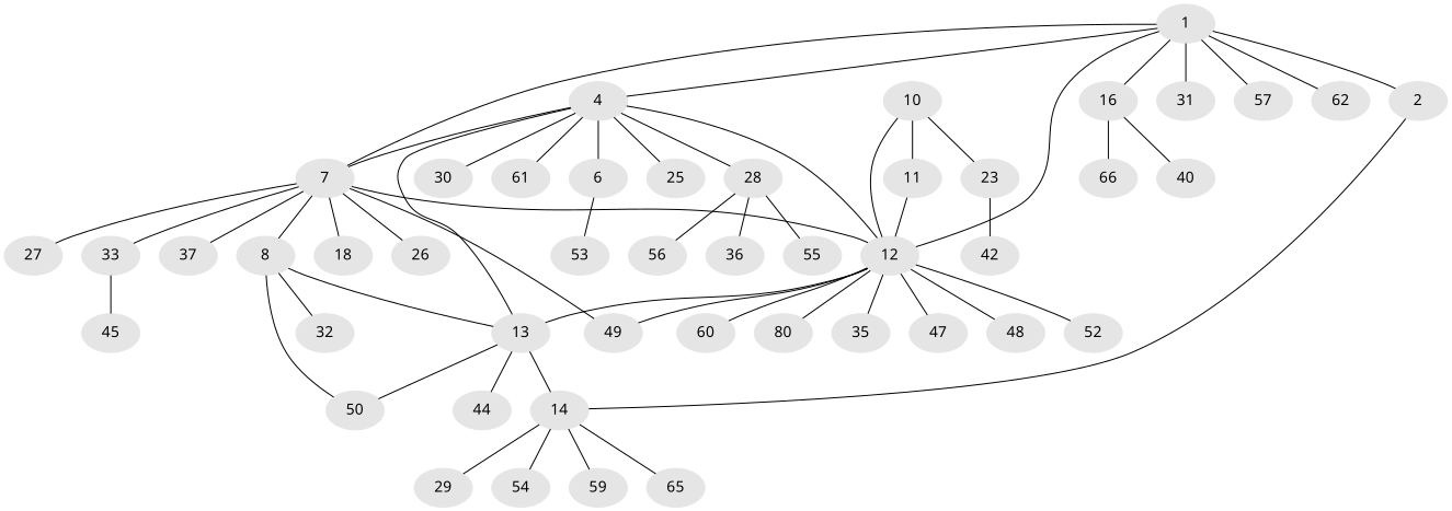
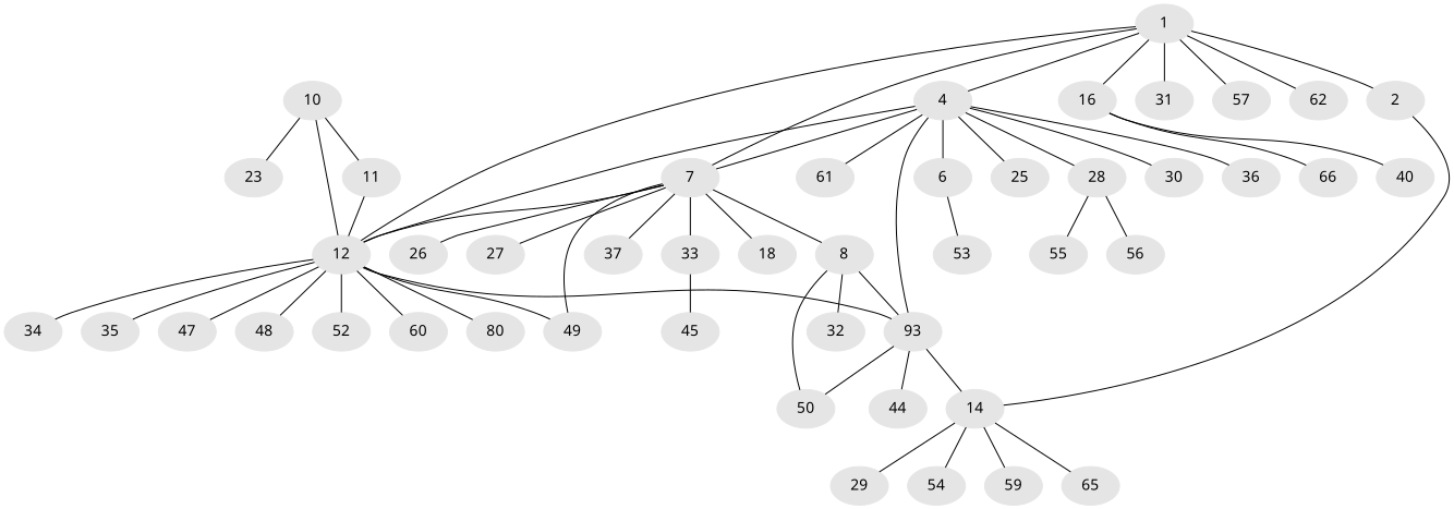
  graph {
    fontname="Noto Sans"
    node [color=gray90 fontname="Noto Sans" style=filled]
    edge [fontname="Noto Sans"]
    1 [super="+3"]
    2 [super="+67"]
    4 [super="+5"]
    7 [super="+9"]
    12 [super="+17"]
    16 [super="+41"]
    31 [super="+39"]
    57
    62
    14 [super="+15"]
    6 [super="+19"]
-   13 [super="+58"]
+   13 [super="+58" label=93]
    25 [super="+38"]
    28 [super="+63"]
    30
    36
    61
    8 [super="+64"]
    18 [super="+21"]
    26
    27
    33 [super="+51"]
    37
    49
    n25 [label=80]
+   34
    35
    47
    48
    52
    60
    40
    66
    29
    54
    59
    65
    53
    50
    44
    55
    56
    32
    45 [super="+46"]
    10 [super="+22"]
    11
    23 [super="+24"]
-   42
    1 -- 2 [weight=2]
    1 -- 4
    1 -- 7
    1 -- 12
    1 -- 16
    1 -- 31
    1 -- 57
    1 -- 62
    2 -- 14
    4 -- 7
    4 -- 12
    4 -- 6 [weight=2]
    4 -- 13
    4 -- 25
    4 -- 28
    4 -- 30
-   28 -- 36
+   4 -- 36
    4 -- 61
    7 -- 12
    7 -- 8 [weight=2]
    7 -- 18
    7 -- 26
    7 -- 27
    7 -- 33
    7 -- 37
    7 -- 49
    12 -- 13
    12 -- 49
    12 -- n25
+   12 -- 34
    12 -- 35
    12 -- 47
    12 -- 48
    12 -- 52
    12 -- 60
    16 -- 40
    16 -- 66
    14 -- 29
    14 -- 54
    14 -- 59
    14 -- 65
    6 -- 53
    13 -- 14 [weight=2]
    13 -- 50
    13 -- 44
    28 -- 55
    28 -- 56
    8 -- 13
    8 -- 50
    8 -- 32
    33 -- 45
    10 -- 12
    10 -- 11
    10 -- 23
    11 -- 12
-   23 -- 42
  }
